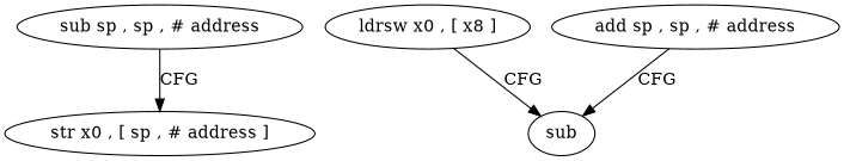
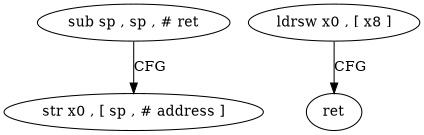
  digraph {
    fontname="DejaVu Serif"
    node [fontname="DejaVu Serif"]
    edge [fontname="DejaVu Serif"]
-   n1 [label="sub sp , sp , # address"]
+   n1 [label="sub sp , sp , # ret"]
    n2 [label="str x0 , [ sp , # address ]"]
    n3 [label="ldrsw x0 , [ x8 ]"]
-   n4 [label=sub]
-   n5 [label="add sp , sp , # address"]
+   n4 [label=ret]
    n1 -> n2 [label=CFG]
    n3 -> n4 [label=CFG]
-   n5 -> n4 [label=CFG]
  }
